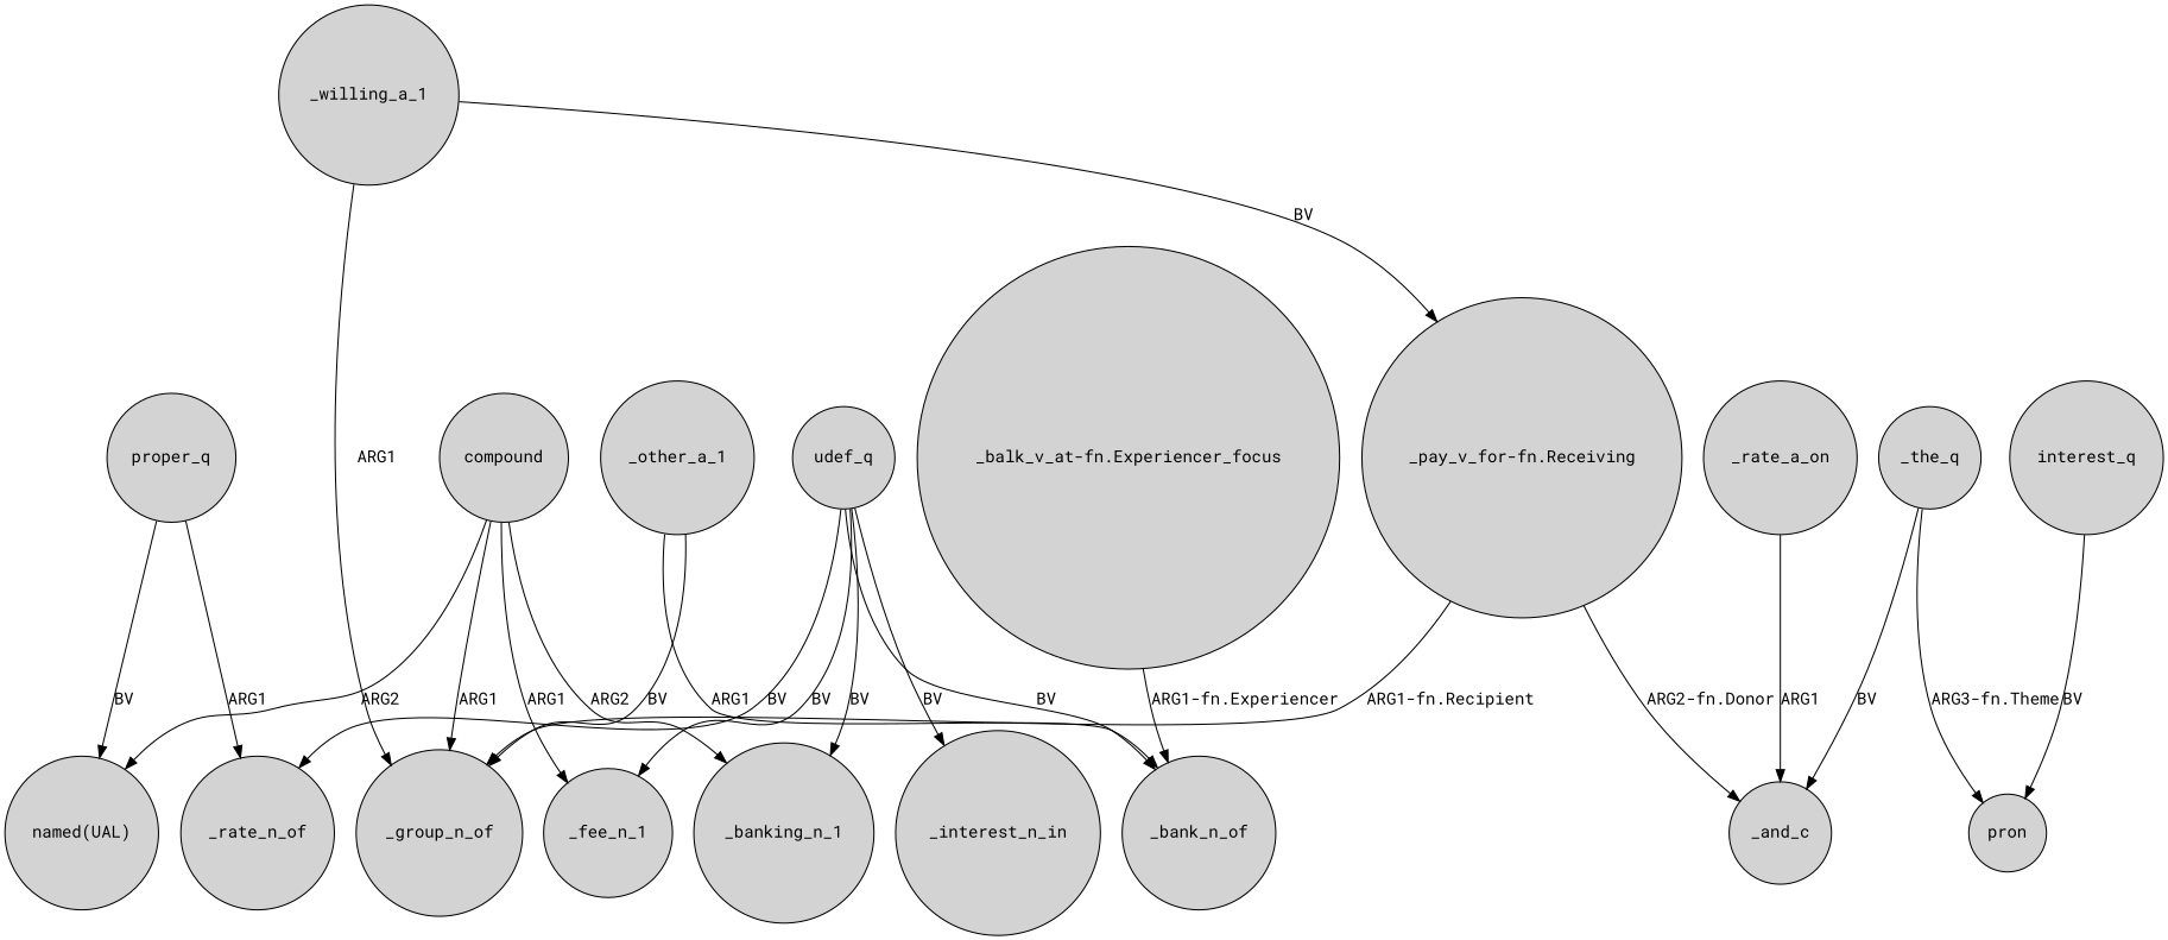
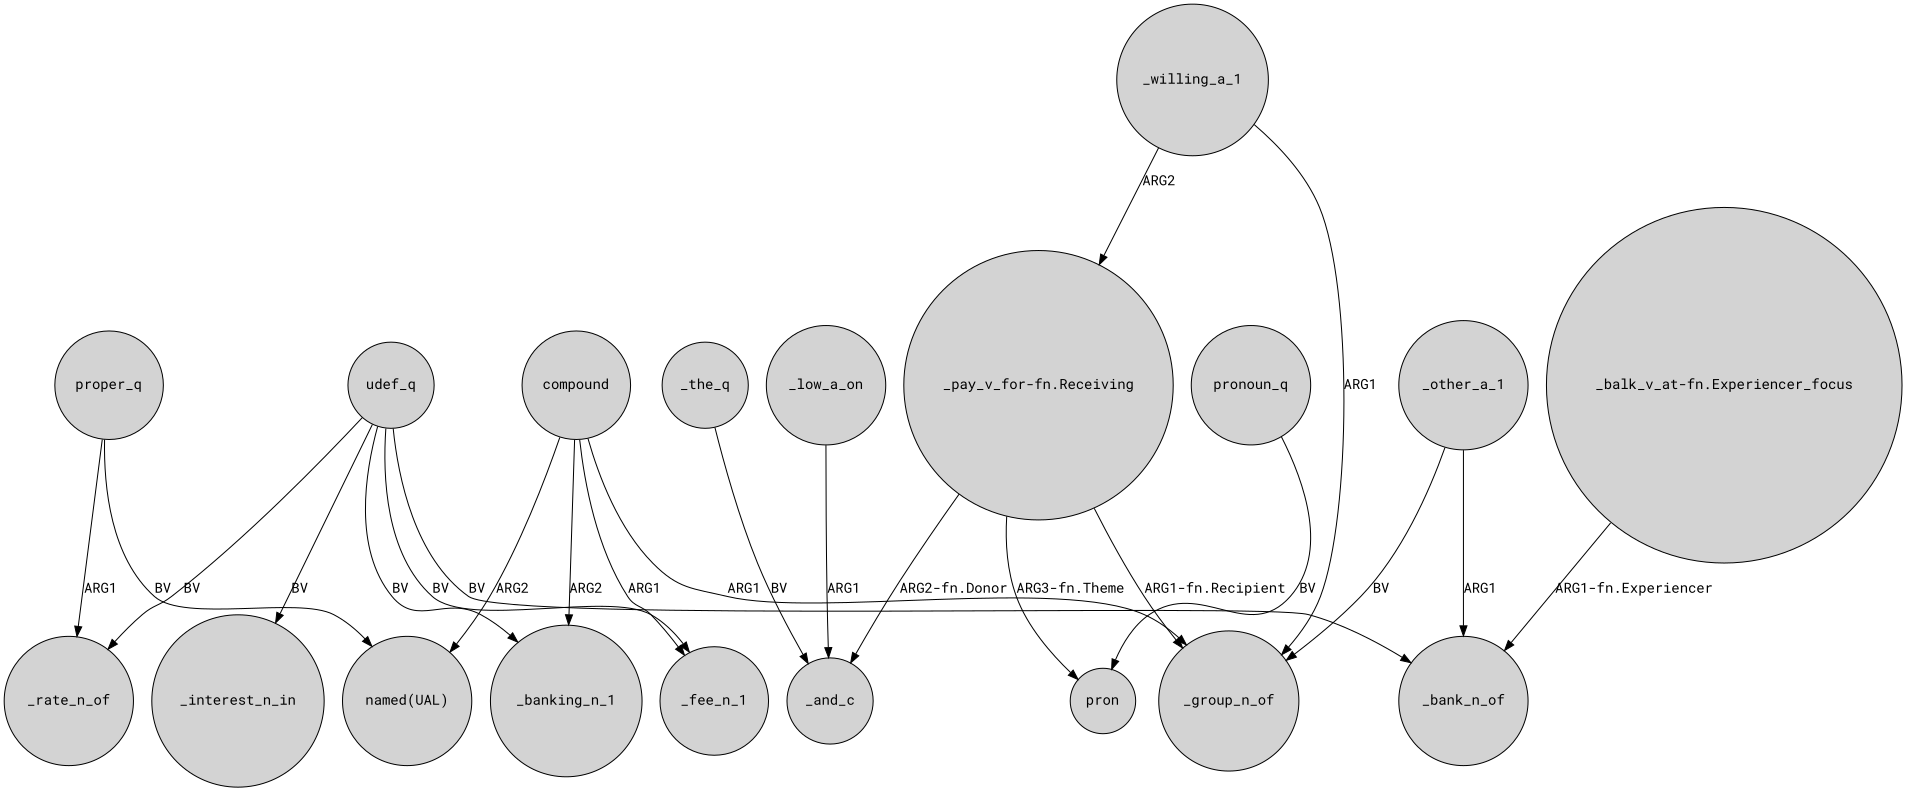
  digraph {
    fontname="Roboto Mono"
    node [fontname="Roboto Mono" shape=circle style=filled]
    edge [fontname="Roboto Mono"]
    udef_q
    _fee_n_1
    _bank_n_of
    _rate_n_of
    _banking_n_1
    _interest_n_in
    _the_q
    _and_c
    "_pay_v_for-fn.Receiving"
    _group_n_of
    pron
    compound
    "named(UAL)"
    _willing_a_1
    "_balk_v_at-fn.Experiencer_focus"
    proper_q
-   pronoun_q [label=interest_q]
-   _low_a_on [label=_rate_a_on]
+   pronoun_q
+   _low_a_on
    _other_a_1
    udef_q -> _fee_n_1 [label=BV]
    udef_q -> _bank_n_of [label=BV]
    udef_q -> _rate_n_of [label=BV]
    udef_q -> _banking_n_1 [label=BV]
    udef_q -> _interest_n_in [label=BV]
    _the_q -> _and_c [label=BV]
    "_pay_v_for-fn.Receiving" -> _and_c [label="ARG2-fn.Donor"]
    "_pay_v_for-fn.Receiving" -> _group_n_of [label="ARG1-fn.Recipient"]
-   _the_q -> pron [label="ARG3-fn.Theme"]
+   "_pay_v_for-fn.Receiving" -> pron [label="ARG3-fn.Theme"]
    compound -> _fee_n_1 [label=ARG1]
    compound -> _banking_n_1 [label=ARG2]
    compound -> _group_n_of [label=ARG1]
    compound -> "named(UAL)" [label=ARG2]
-   _willing_a_1 -> "_pay_v_for-fn.Receiving" [label=BV]
+   _willing_a_1 -> "_pay_v_for-fn.Receiving" [label=ARG2]
    _willing_a_1 -> _group_n_of [label=ARG1]
    "_balk_v_at-fn.Experiencer_focus" -> _bank_n_of [label="ARG1-fn.Experiencer"]
    proper_q -> _rate_n_of [label=ARG1]
    proper_q -> "named(UAL)" [label=BV]
    pronoun_q -> pron [label=BV]
    _low_a_on -> _and_c [label=ARG1]
    _other_a_1 -> _bank_n_of [label=ARG1]
    _other_a_1 -> _group_n_of [label=BV]
  }
